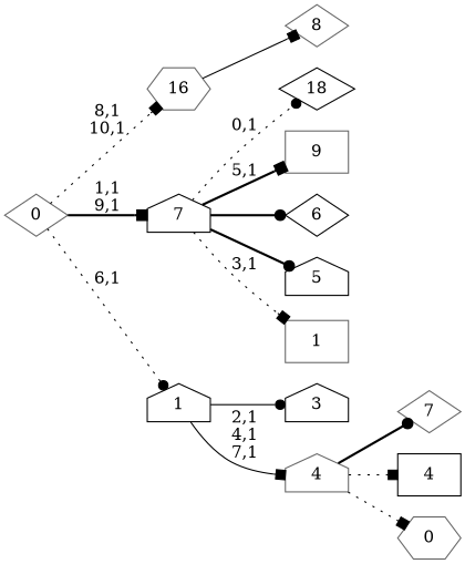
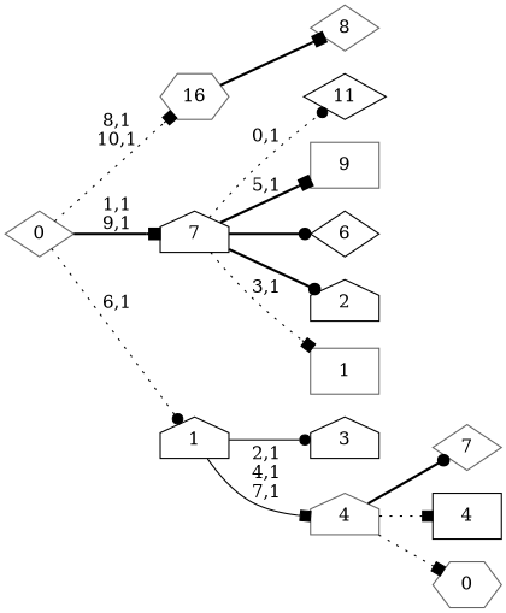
  digraph {
    rankdir=LR
    node [color=gray40 shape=diamond]
    edge [arrowhead=box style=bold]
-   n1 [color=black label=18]
+   n1 [color=black label=11]
    n2 [label=9 shape=box]
    n3 [label=8]
    n4 [label=7]
    n5 [color=black label=6]
    n6 [label=16 shape=hexagon]
    n7 [color=black label=4 shape=box]
    n8 [color=black label=3 shape=house]
-   n9 [color=black label=5 shape=house]
+   n9 [color=black label=2 shape=house]
    n10 [label=1 shape=box]
    7 [color=black shape=house]
    n12 [label=0 shape=hexagon]
    4 [shape=house]
    1 [color=black shape=house]
    0
-   n6 -> n3 [style=solid]
+   n6 -> n3
    7 -> n1 [arrowhead=dot label="0,1" style=dotted]
    7 -> n2 [label="5,1"]
    7 -> n5 [arrowhead=dot]
    7 -> n9 [arrowhead=dot]
    7 -> n10 [label="3,1" style=dotted]
    4 -> n4 [arrowhead=dot]
    4 -> n7 [style=dotted]
    4 -> n12 [style=dotted]
    1 -> n8 [arrowhead=dot style=solid]
    1 -> 4 [label="2,1\n4,1\n7,1" style=solid]
    0 -> n6 [label="8,1\n10,1" style=dotted]
    0 -> 7 [label="1,1\n9,1"]
    0 -> 1 [arrowhead=dot label="6,1" style=dotted]
  }
